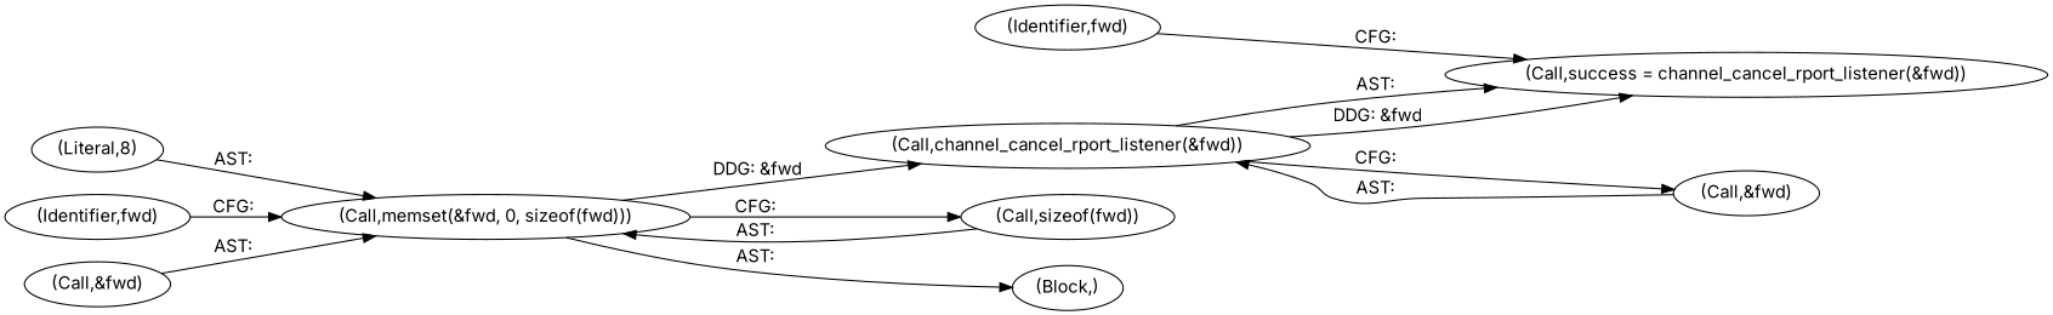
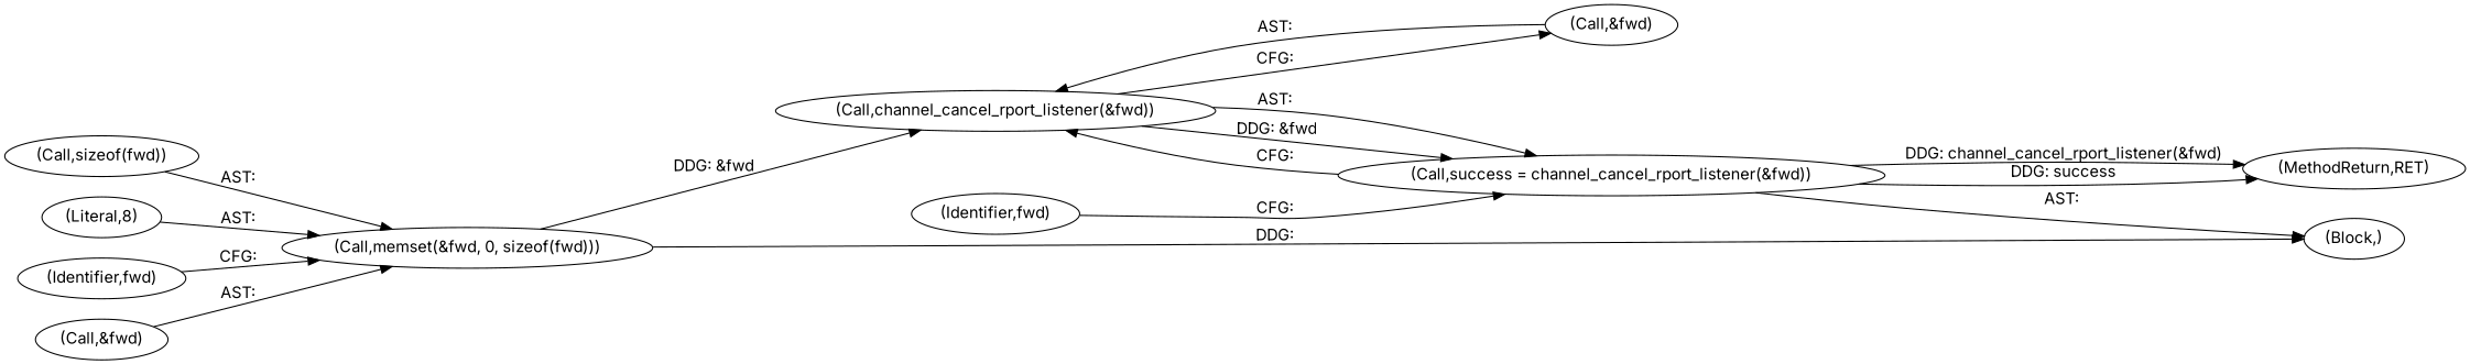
  digraph {
    fontname=Inter
    rankdir=LR
    node [fontname=Inter]
    edge [fontname=Inter]
    n1 [label="(Call,memset(&fwd, 0, sizeof(fwd)))"]
    n2 [label="(Call,channel_cancel_rport_listener(&fwd))"]
    n3 [label="(Call,sizeof(fwd))"]
    n4 [label="(Block,)"]
    n5 [label="(Call,success = channel_cancel_rport_listener(&fwd))"]
    n6 [label="(Call,&fwd)"]
+   n7 [label="(MethodReturn,RET)"]
    n8 [label="(Literal,8)"]
    n9 [label="(Identifier,fwd)"]
    n10 [label="(Call,&fwd)"]
    n11 [label="(Identifier,fwd)"]
    n1 -> n2 [label="DDG: &fwd"]
-   n1 -> n3 [label="CFG: "]
-   n1 -> n4 [label="AST: "]
+   n1 -> n4 [label="DDG: "]
    n2 -> n5 [label="AST: "]
    n2 -> n5 [label="DDG: &fwd"]
    n2 -> n6 [label="CFG: "]
    n3 -> n1 [label="AST: "]
+   n5 -> n2 [label="CFG: "]
+   n5 -> n4 [label="AST: "]
+   n5 -> n7 [label="DDG: success"]
+   n5 -> n7 [label="DDG: channel_cancel_rport_listener(&fwd)"]
    n6 -> n2 [label="AST: "]
    n8 -> n1 [label="AST: "]
    n9 -> n1 [label="CFG: "]
    n10 -> n1 [label="AST: "]
    n11 -> n5 [label="CFG: "]
  }
